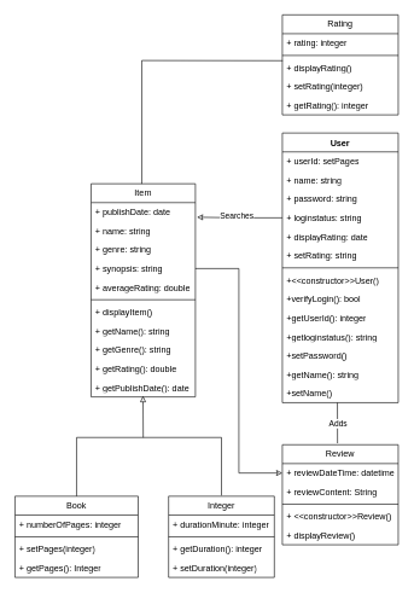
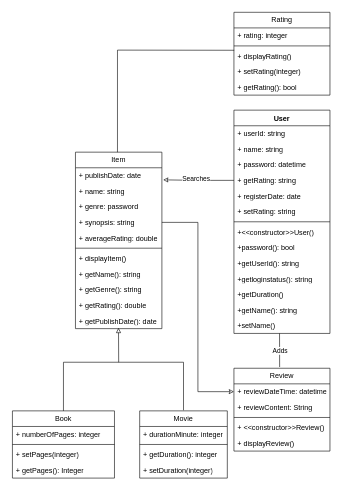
  <mxCell id="0" />
  <mxCell id="1" parent="0" />
  <mxCell id="2" value="User" style="swimlane;fontStyle=1;align=center;verticalAlign=top;childLayout=stackLayout;horizontal=1;startSize=26;horizontalStack=0;resizeParent=1;resizeParentMax=0;resizeLast=0;collapsible=1;marginBottom=0;whiteSpace=wrap;html=1;" parent="1" vertex="1"><mxGeometry x="389" y="183" width="160" height="372" as="geometry" /></mxCell>
- <mxCell id="3" value="+ userId: setPages" style="text;strokeColor=none;fillColor=none;align=left;verticalAlign=top;spacingLeft=4;spacingRight=4;overflow=hidden;rotatable=0;points=[[0,0.5],[1,0.5]];portConstraint=eastwest;whiteSpace=wrap;html=1;" parent="2" vertex="1"><mxGeometry y="26" width="160" height="26" as="geometry" /></mxCell>
+ <mxCell id="3" value="+ userId: string" style="text;strokeColor=none;fillColor=none;align=left;verticalAlign=top;spacingLeft=4;spacingRight=4;overflow=hidden;rotatable=0;points=[[0,0.5],[1,0.5]];portConstraint=eastwest;whiteSpace=wrap;html=1;" parent="2" vertex="1"><mxGeometry y="26" width="160" height="26" as="geometry" /></mxCell>
  <mxCell id="4" value="+ name: string" style="text;strokeColor=none;fillColor=none;align=left;verticalAlign=top;spacingLeft=4;spacingRight=4;overflow=hidden;rotatable=0;points=[[0,0.5],[1,0.5]];portConstraint=eastwest;whiteSpace=wrap;html=1;" vertex="1" parent="2"><mxGeometry y="52" width="160" height="26" as="geometry" /></mxCell>
- <mxCell id="5" value="+ password: string" style="text;strokeColor=none;fillColor=none;align=left;verticalAlign=top;spacingLeft=4;spacingRight=4;overflow=hidden;rotatable=0;points=[[0,0.5],[1,0.5]];portConstraint=eastwest;whiteSpace=wrap;html=1;" parent="2" vertex="1"><mxGeometry y="78" width="160" height="26" as="geometry" /></mxCell>
- <mxCell id="6" value="+ loginstatus: string" style="text;strokeColor=none;fillColor=none;align=left;verticalAlign=top;spacingLeft=4;spacingRight=4;overflow=hidden;rotatable=0;points=[[0,0.5],[1,0.5]];portConstraint=eastwest;whiteSpace=wrap;html=1;" parent="2" vertex="1"><mxGeometry y="104" width="160" height="26" as="geometry" /></mxCell>
- <mxCell id="7" value="+ displayRating: date" style="text;strokeColor=none;fillColor=none;align=left;verticalAlign=top;spacingLeft=4;spacingRight=4;overflow=hidden;rotatable=0;points=[[0,0.5],[1,0.5]];portConstraint=eastwest;whiteSpace=wrap;html=1;" parent="2" vertex="1"><mxGeometry y="130" width="160" height="26" as="geometry" /></mxCell>
+ <mxCell id="5" value="+ password: datetime" style="text;strokeColor=none;fillColor=none;align=left;verticalAlign=top;spacingLeft=4;spacingRight=4;overflow=hidden;rotatable=0;points=[[0,0.5],[1,0.5]];portConstraint=eastwest;whiteSpace=wrap;html=1;" parent="2" vertex="1"><mxGeometry y="78" width="160" height="26" as="geometry" /></mxCell>
+ <mxCell id="6" value="+ getRating: string" style="text;strokeColor=none;fillColor=none;align=left;verticalAlign=top;spacingLeft=4;spacingRight=4;overflow=hidden;rotatable=0;points=[[0,0.5],[1,0.5]];portConstraint=eastwest;whiteSpace=wrap;html=1;" parent="2" vertex="1"><mxGeometry y="104" width="160" height="26" as="geometry" /></mxCell>
+ <mxCell id="7" value="+ registerDate: date" style="text;strokeColor=none;fillColor=none;align=left;verticalAlign=top;spacingLeft=4;spacingRight=4;overflow=hidden;rotatable=0;points=[[0,0.5],[1,0.5]];portConstraint=eastwest;whiteSpace=wrap;html=1;" parent="2" vertex="1"><mxGeometry y="130" width="160" height="26" as="geometry" /></mxCell>
  <mxCell id="8" value="+ setRating: string" style="text;strokeColor=none;fillColor=none;align=left;verticalAlign=top;spacingLeft=4;spacingRight=4;overflow=hidden;rotatable=0;points=[[0,0.5],[1,0.5]];portConstraint=eastwest;whiteSpace=wrap;html=1;" parent="2" vertex="1"><mxGeometry y="156" width="160" height="26" as="geometry" /></mxCell>
  <mxCell id="9" value="" style="line;strokeWidth=1;fillColor=none;align=left;verticalAlign=middle;spacingTop=-1;spacingLeft=3;spacingRight=3;rotatable=0;labelPosition=right;points=[];portConstraint=eastwest;strokeColor=inherit;" parent="2" vertex="1"><mxGeometry y="182" width="160" height="8" as="geometry" /></mxCell>
  <mxCell id="10" value="+&amp;lt;&amp;lt;constructor&amp;gt;&amp;gt;User()" style="text;strokeColor=none;fillColor=none;align=left;verticalAlign=top;spacingLeft=4;spacingRight=4;overflow=hidden;rotatable=0;points=[[0,0.5],[1,0.5]];portConstraint=eastwest;whiteSpace=wrap;html=1;" parent="2" vertex="1"><mxGeometry y="190" width="160" height="26" as="geometry" /></mxCell>
- <mxCell id="11" value="+verifyLogin(): bool" style="text;strokeColor=none;fillColor=none;align=left;verticalAlign=top;spacingLeft=4;spacingRight=4;overflow=hidden;rotatable=0;points=[[0,0.5],[1,0.5]];portConstraint=eastwest;whiteSpace=wrap;html=1;" parent="2" vertex="1"><mxGeometry y="216" width="160" height="26" as="geometry" /></mxCell>
- <mxCell id="12" value="+getUserId(): integer" style="text;strokeColor=none;fillColor=none;align=left;verticalAlign=top;spacingLeft=4;spacingRight=4;overflow=hidden;rotatable=0;points=[[0,0.5],[1,0.5]];portConstraint=eastwest;whiteSpace=wrap;html=1;" parent="2" vertex="1"><mxGeometry y="242" width="160" height="26" as="geometry" /></mxCell>
+ <mxCell id="11" value="+password(): bool" style="text;strokeColor=none;fillColor=none;align=left;verticalAlign=top;spacingLeft=4;spacingRight=4;overflow=hidden;rotatable=0;points=[[0,0.5],[1,0.5]];portConstraint=eastwest;whiteSpace=wrap;html=1;" parent="2" vertex="1"><mxGeometry y="216" width="160" height="26" as="geometry" /></mxCell>
+ <mxCell id="12" value="+getUserId(): string" style="text;strokeColor=none;fillColor=none;align=left;verticalAlign=top;spacingLeft=4;spacingRight=4;overflow=hidden;rotatable=0;points=[[0,0.5],[1,0.5]];portConstraint=eastwest;whiteSpace=wrap;html=1;" parent="2" vertex="1"><mxGeometry y="242" width="160" height="26" as="geometry" /></mxCell>
  <mxCell id="13" value="+getloginstatus(): string" style="text;strokeColor=none;fillColor=none;align=left;verticalAlign=top;spacingLeft=4;spacingRight=4;overflow=hidden;rotatable=0;points=[[0,0.5],[1,0.5]];portConstraint=eastwest;whiteSpace=wrap;html=1;" parent="2" vertex="1"><mxGeometry y="268" width="160" height="26" as="geometry" /></mxCell>
- <mxCell id="14" value="+setPassword()" style="text;strokeColor=none;fillColor=none;align=left;verticalAlign=top;spacingLeft=4;spacingRight=4;overflow=hidden;rotatable=0;points=[[0,0.5],[1,0.5]];portConstraint=eastwest;whiteSpace=wrap;html=1;" parent="2" vertex="1"><mxGeometry y="294" width="160" height="26" as="geometry" /></mxCell>
+ <mxCell id="14" value="+getDuration()" style="text;strokeColor=none;fillColor=none;align=left;verticalAlign=top;spacingLeft=4;spacingRight=4;overflow=hidden;rotatable=0;points=[[0,0.5],[1,0.5]];portConstraint=eastwest;whiteSpace=wrap;html=1;" parent="2" vertex="1"><mxGeometry y="294" width="160" height="26" as="geometry" /></mxCell>
  <mxCell id="15" value="+getName(): string" style="text;strokeColor=none;fillColor=none;align=left;verticalAlign=top;spacingLeft=4;spacingRight=4;overflow=hidden;rotatable=0;points=[[0,0.5],[1,0.5]];portConstraint=eastwest;whiteSpace=wrap;html=1;" parent="2" vertex="1"><mxGeometry y="320" width="160" height="26" as="geometry" /></mxCell>
  <mxCell id="16" value="+setName()" style="text;strokeColor=none;fillColor=none;align=left;verticalAlign=top;spacingLeft=4;spacingRight=4;overflow=hidden;rotatable=0;points=[[0,0.5],[1,0.5]];portConstraint=eastwest;whiteSpace=wrap;html=1;" vertex="1" parent="2"><mxGeometry y="346" width="160" height="26" as="geometry" /></mxCell>
  <mxCell id="17" value="Review" style="swimlane;fontStyle=0;childLayout=stackLayout;horizontal=1;startSize=26;fillColor=none;horizontalStack=0;resizeParent=1;resizeParentMax=0;resizeLast=0;collapsible=1;marginBottom=0;whiteSpace=wrap;html=1;" parent="1" vertex="1"><mxGeometry x="389" y="613" width="160" height="138" as="geometry" /></mxCell>
  <mxCell id="18" value="+ reviewDateTime: datetime" style="text;strokeColor=none;fillColor=none;align=left;verticalAlign=top;spacingLeft=4;spacingRight=4;overflow=hidden;rotatable=0;points=[[0,0.5],[1,0.5]];portConstraint=eastwest;whiteSpace=wrap;html=1;" parent="17" vertex="1"><mxGeometry y="26" width="160" height="26" as="geometry" /></mxCell>
  <mxCell id="19" value="+ reviewContent: String" style="text;strokeColor=none;fillColor=none;align=left;verticalAlign=top;spacingLeft=4;spacingRight=4;overflow=hidden;rotatable=0;points=[[0,0.5],[1,0.5]];portConstraint=eastwest;whiteSpace=wrap;html=1;" parent="17" vertex="1"><mxGeometry y="52" width="160" height="26" as="geometry" /></mxCell>
  <mxCell id="20" value="" style="line;strokeWidth=1;fillColor=none;align=left;verticalAlign=middle;spacingTop=-1;spacingLeft=3;spacingRight=3;rotatable=0;labelPosition=right;points=[];portConstraint=eastwest;strokeColor=inherit;" vertex="1" parent="17"><mxGeometry y="78" width="160" height="8" as="geometry" /></mxCell>
  <mxCell id="21" value="+ &amp;lt;&amp;lt;constructor&amp;gt;&amp;gt;Review()" style="text;strokeColor=none;fillColor=none;align=left;verticalAlign=top;spacingLeft=4;spacingRight=4;overflow=hidden;rotatable=0;points=[[0,0.5],[1,0.5]];portConstraint=eastwest;whiteSpace=wrap;html=1;" parent="17" vertex="1"><mxGeometry y="86" width="160" height="26" as="geometry" /></mxCell>
  <mxCell id="22" value="+ displayReview()" style="text;strokeColor=none;fillColor=none;align=left;verticalAlign=top;spacingLeft=4;spacingRight=4;overflow=hidden;rotatable=0;points=[[0,0.5],[1,0.5]];portConstraint=eastwest;whiteSpace=wrap;html=1;" vertex="1" parent="17"><mxGeometry y="112" width="160" height="26" as="geometry" /></mxCell>
  <mxCell id="23" value="Item" style="swimlane;fontStyle=0;childLayout=stackLayout;horizontal=1;startSize=26;fillColor=none;horizontalStack=0;resizeParent=1;resizeParentMax=0;resizeLast=0;collapsible=1;marginBottom=0;whiteSpace=wrap;html=1;" parent="1" vertex="1"><mxGeometry x="125" y="253" width="144" height="294" as="geometry" /></mxCell>
  <mxCell id="24" value="+ publishDate: date" style="text;strokeColor=none;fillColor=none;align=left;verticalAlign=top;spacingLeft=4;spacingRight=4;overflow=hidden;rotatable=0;points=[[0,0.5],[1,0.5]];portConstraint=eastwest;whiteSpace=wrap;html=1;" parent="23" vertex="1"><mxGeometry y="26" width="144" height="26" as="geometry" /></mxCell>
  <mxCell id="25" value="+ name: string" style="text;strokeColor=none;fillColor=none;align=left;verticalAlign=top;spacingLeft=4;spacingRight=4;overflow=hidden;rotatable=0;points=[[0,0.5],[1,0.5]];portConstraint=eastwest;whiteSpace=wrap;html=1;" parent="23" vertex="1"><mxGeometry y="52" width="144" height="26" as="geometry" /></mxCell>
- <mxCell id="26" value="+ genre: string" style="text;strokeColor=none;fillColor=none;align=left;verticalAlign=top;spacingLeft=4;spacingRight=4;overflow=hidden;rotatable=0;points=[[0,0.5],[1,0.5]];portConstraint=eastwest;whiteSpace=wrap;html=1;" parent="23" vertex="1"><mxGeometry y="78" width="144" height="26" as="geometry" /></mxCell>
+ <mxCell id="26" value="+ genre: password" style="text;strokeColor=none;fillColor=none;align=left;verticalAlign=top;spacingLeft=4;spacingRight=4;overflow=hidden;rotatable=0;points=[[0,0.5],[1,0.5]];portConstraint=eastwest;whiteSpace=wrap;html=1;" parent="23" vertex="1"><mxGeometry y="78" width="144" height="26" as="geometry" /></mxCell>
  <mxCell id="27" value="+ synopsis: string" style="text;strokeColor=none;fillColor=none;align=left;verticalAlign=top;spacingLeft=4;spacingRight=4;overflow=hidden;rotatable=0;points=[[0,0.5],[1,0.5]];portConstraint=eastwest;whiteSpace=wrap;html=1;" parent="23" vertex="1"><mxGeometry y="104" width="144" height="26" as="geometry" /></mxCell>
  <mxCell id="28" value="+ averageRating: double" style="text;strokeColor=none;fillColor=none;align=left;verticalAlign=top;spacingLeft=4;spacingRight=4;overflow=hidden;rotatable=0;points=[[0,0.5],[1,0.5]];portConstraint=eastwest;whiteSpace=wrap;html=1;" parent="23" vertex="1"><mxGeometry y="130" width="144" height="26" as="geometry" /></mxCell>
  <mxCell id="29" value="" style="line;strokeWidth=1;fillColor=none;align=left;verticalAlign=middle;spacingTop=-1;spacingLeft=3;spacingRight=3;rotatable=0;labelPosition=right;points=[];portConstraint=eastwest;strokeColor=inherit;" parent="23" vertex="1"><mxGeometry y="156" width="144" height="8" as="geometry" /></mxCell>
  <mxCell id="30" value="+ displayItem()" style="text;strokeColor=none;fillColor=none;align=left;verticalAlign=top;spacingLeft=4;spacingRight=4;overflow=hidden;rotatable=0;points=[[0,0.5],[1,0.5]];portConstraint=eastwest;whiteSpace=wrap;html=1;" parent="23" vertex="1"><mxGeometry y="164" width="144" height="26" as="geometry" /></mxCell>
  <mxCell id="31" value="+ getName(): string" style="text;strokeColor=none;fillColor=none;align=left;verticalAlign=top;spacingLeft=4;spacingRight=4;overflow=hidden;rotatable=0;points=[[0,0.5],[1,0.5]];portConstraint=eastwest;whiteSpace=wrap;html=1;" vertex="1" parent="23"><mxGeometry y="190" width="144" height="26" as="geometry" /></mxCell>
  <mxCell id="32" value="+ getGenre(): string" style="text;strokeColor=none;fillColor=none;align=left;verticalAlign=top;spacingLeft=4;spacingRight=4;overflow=hidden;rotatable=0;points=[[0,0.5],[1,0.5]];portConstraint=eastwest;whiteSpace=wrap;html=1;" vertex="1" parent="23"><mxGeometry y="216" width="144" height="26" as="geometry" /></mxCell>
  <mxCell id="33" value="+ getRating(): double" style="text;strokeColor=none;fillColor=none;align=left;verticalAlign=top;spacingLeft=4;spacingRight=4;overflow=hidden;rotatable=0;points=[[0,0.5],[1,0.5]];portConstraint=eastwest;whiteSpace=wrap;html=1;" vertex="1" parent="23"><mxGeometry y="242" width="144" height="26" as="geometry" /></mxCell>
  <mxCell id="34" value="+ getPublishDate(): date" style="text;strokeColor=none;fillColor=none;align=left;verticalAlign=top;spacingLeft=4;spacingRight=4;overflow=hidden;rotatable=0;points=[[0,0.5],[1,0.5]];portConstraint=eastwest;whiteSpace=wrap;html=1;" vertex="1" parent="23"><mxGeometry y="268" width="144" height="26" as="geometry" /></mxCell>
  <mxCell id="35" value="Book" style="swimlane;fontStyle=0;childLayout=stackLayout;horizontal=1;startSize=26;fillColor=none;horizontalStack=0;resizeParent=1;resizeParentMax=0;resizeLast=0;collapsible=1;marginBottom=0;whiteSpace=wrap;html=1;" parent="1" vertex="1"><mxGeometry x="20" y="684" width="170" height="112" as="geometry" /></mxCell>
  <mxCell id="36" value="+ numberOfPages: integer" style="text;strokeColor=none;fillColor=none;align=left;verticalAlign=top;spacingLeft=4;spacingRight=4;overflow=hidden;rotatable=0;points=[[0,0.5],[1,0.5]];portConstraint=eastwest;whiteSpace=wrap;html=1;" parent="35" vertex="1"><mxGeometry y="26" width="170" height="26" as="geometry" /></mxCell>
  <mxCell id="37" value="" style="line;strokeWidth=1;fillColor=none;align=left;verticalAlign=middle;spacingTop=-1;spacingLeft=3;spacingRight=3;rotatable=0;labelPosition=right;points=[];portConstraint=eastwest;strokeColor=inherit;" vertex="1" parent="35"><mxGeometry y="52" width="170" height="8" as="geometry" /></mxCell>
  <mxCell id="38" value="+ setPages(integer)" style="text;strokeColor=none;fillColor=none;align=left;verticalAlign=top;spacingLeft=4;spacingRight=4;overflow=hidden;rotatable=0;points=[[0,0.5],[1,0.5]];portConstraint=eastwest;whiteSpace=wrap;html=1;" parent="35" vertex="1"><mxGeometry y="60" width="170" height="26" as="geometry" /></mxCell>
  <mxCell id="39" value="+ getPages(): Integer" style="text;strokeColor=none;fillColor=none;align=left;verticalAlign=top;spacingLeft=4;spacingRight=4;overflow=hidden;rotatable=0;points=[[0,0.5],[1,0.5]];portConstraint=eastwest;whiteSpace=wrap;html=1;" vertex="1" parent="35"><mxGeometry y="86" width="170" height="26" as="geometry" /></mxCell>
- <mxCell id="40" value="Integer" style="swimlane;fontStyle=0;childLayout=stackLayout;horizontal=1;startSize=26;fillColor=none;horizontalStack=0;resizeParent=1;resizeParentMax=0;resizeLast=0;collapsible=1;marginBottom=0;whiteSpace=wrap;html=1;" parent="1" vertex="1"><mxGeometry x="232" y="684" width="146" height="112" as="geometry"><mxRectangle x="670" y="330" width="70" height="30" as="alternateBounds" /></mxGeometry></mxCell>
+ <mxCell id="40" value="Movie" style="swimlane;fontStyle=0;childLayout=stackLayout;horizontal=1;startSize=26;fillColor=none;horizontalStack=0;resizeParent=1;resizeParentMax=0;resizeLast=0;collapsible=1;marginBottom=0;whiteSpace=wrap;html=1;" parent="1" vertex="1"><mxGeometry x="232" y="684" width="146" height="112" as="geometry"><mxRectangle x="670" y="330" width="70" height="30" as="alternateBounds" /></mxGeometry></mxCell>
  <mxCell id="41" value="+ durationMinute: integer" style="text;strokeColor=none;fillColor=none;align=left;verticalAlign=top;spacingLeft=4;spacingRight=4;overflow=hidden;rotatable=0;points=[[0,0.5],[1,0.5]];portConstraint=eastwest;whiteSpace=wrap;html=1;" parent="40" vertex="1"><mxGeometry y="26" width="146" height="26" as="geometry" /></mxCell>
  <mxCell id="42" value="" style="line;strokeWidth=1;fillColor=none;align=left;verticalAlign=middle;spacingTop=-1;spacingLeft=3;spacingRight=3;rotatable=0;labelPosition=right;points=[];portConstraint=eastwest;strokeColor=inherit;" vertex="1" parent="40"><mxGeometry y="52" width="146" height="8" as="geometry" /></mxCell>
  <mxCell id="43" value="+ getDuration(): integer" style="text;strokeColor=none;fillColor=none;align=left;verticalAlign=top;spacingLeft=4;spacingRight=4;overflow=hidden;rotatable=0;points=[[0,0.5],[1,0.5]];portConstraint=eastwest;whiteSpace=wrap;html=1;" parent="40" vertex="1"><mxGeometry y="60" width="146" height="26" as="geometry" /></mxCell>
  <mxCell id="44" value="+ setDuration(integer)" style="text;strokeColor=none;fillColor=none;align=left;verticalAlign=top;spacingLeft=4;spacingRight=4;overflow=hidden;rotatable=0;points=[[0,0.5],[1,0.5]];portConstraint=eastwest;whiteSpace=wrap;html=1;" vertex="1" parent="40"><mxGeometry y="86" width="146" height="26" as="geometry" /></mxCell>
  <mxCell id="45" value="Rating" style="swimlane;fontStyle=0;childLayout=stackLayout;horizontal=1;startSize=26;fillColor=none;horizontalStack=0;resizeParent=1;resizeParentMax=0;resizeLast=0;collapsible=1;marginBottom=0;whiteSpace=wrap;html=1;" parent="1" vertex="1"><mxGeometry x="389" y="20" width="160" height="138" as="geometry" /></mxCell>
  <mxCell id="46" value="+ rating: integer" style="text;strokeColor=none;fillColor=none;align=left;verticalAlign=top;spacingLeft=4;spacingRight=4;overflow=hidden;rotatable=0;points=[[0,0.5],[1,0.5]];portConstraint=eastwest;whiteSpace=wrap;html=1;" parent="45" vertex="1"><mxGeometry y="26" width="160" height="26" as="geometry" /></mxCell>
  <mxCell id="47" value="" style="line;strokeWidth=1;fillColor=none;align=left;verticalAlign=middle;spacingTop=-1;spacingLeft=3;spacingRight=3;rotatable=0;labelPosition=right;points=[];portConstraint=eastwest;strokeColor=inherit;" parent="45" vertex="1"><mxGeometry y="52" width="160" height="8" as="geometry" /></mxCell>
  <mxCell id="48" value="+ displayRating()" style="text;strokeColor=none;fillColor=none;align=left;verticalAlign=top;spacingLeft=4;spacingRight=4;overflow=hidden;rotatable=0;points=[[0,0.5],[1,0.5]];portConstraint=eastwest;whiteSpace=wrap;html=1;" parent="45" vertex="1"><mxGeometry y="60" width="160" height="26" as="geometry" /></mxCell>
  <mxCell id="49" value="+ setRating(integer)" style="text;strokeColor=none;fillColor=none;align=left;verticalAlign=top;spacingLeft=4;spacingRight=4;overflow=hidden;rotatable=0;points=[[0,0.5],[1,0.5]];portConstraint=eastwest;whiteSpace=wrap;html=1;" parent="45" vertex="1"><mxGeometry y="86" width="160" height="26" as="geometry" /></mxCell>
- <mxCell id="50" value="+ getRating(): integer" style="text;strokeColor=none;fillColor=none;align=left;verticalAlign=top;spacingLeft=4;spacingRight=4;overflow=hidden;rotatable=0;points=[[0,0.5],[1,0.5]];portConstraint=eastwest;whiteSpace=wrap;html=1;" vertex="1" parent="45"><mxGeometry y="112" width="160" height="26" as="geometry" /></mxCell>
+ <mxCell id="50" value="+ getRating(): bool" style="text;strokeColor=none;fillColor=none;align=left;verticalAlign=top;spacingLeft=4;spacingRight=4;overflow=hidden;rotatable=0;points=[[0,0.5],[1,0.5]];portConstraint=eastwest;whiteSpace=wrap;html=1;" vertex="1" parent="45"><mxGeometry y="112" width="160" height="26" as="geometry" /></mxCell>
  <mxCell id="51" value="" style="endArrow=none;html=1;rounded=0;" parent="1" edge="1"><mxGeometry width="50" height="50" relative="1" as="geometry"><mxPoint x="105" y="603" as="sourcePoint" /><mxPoint x="305" y="603" as="targetPoint" /></mxGeometry></mxCell>
  <mxCell id="52" value="" style="endArrow=none;html=1;rounded=0;exitX=0.5;exitY=0;exitDx=0;exitDy=0;" parent="1" source="35" edge="1"><mxGeometry width="50" height="50" relative="1" as="geometry"><mxPoint x="104.7" y="573" as="sourcePoint" /><mxPoint x="105" y="603" as="targetPoint" /></mxGeometry></mxCell>
  <mxCell id="53" value="" style="endArrow=none;html=1;rounded=0;" parent="1" edge="1"><mxGeometry width="50" height="50" relative="1" as="geometry"><mxPoint x="305" y="683" as="sourcePoint" /><mxPoint x="305" y="603" as="targetPoint" /></mxGeometry></mxCell>
  <mxCell id="54" value="" style="endArrow=block;html=1;rounded=0;endFill=0;entryX=0.498;entryY=0.95;entryDx=0;entryDy=0;entryPerimeter=0;" edge="1" parent="1" target="34"><mxGeometry width="50" height="50" relative="1" as="geometry"><mxPoint x="197" y="603" as="sourcePoint" /><mxPoint x="199" y="553" as="targetPoint" /></mxGeometry></mxCell>
  <mxCell id="55" style="edgeStyle=orthogonalEdgeStyle;rounded=0;orthogonalLoop=1;jettySize=auto;html=1;exitX=0;exitY=0.5;exitDx=0;exitDy=0;entryX=1.015;entryY=0.775;entryDx=0;entryDy=0;entryPerimeter=0;endArrow=classic;endFill=0;" edge="1" parent="1" source="6" target="24"><mxGeometry relative="1" as="geometry" /></mxCell>
  <mxCell id="56" value="Searches" style="edgeLabel;html=1;align=center;verticalAlign=middle;resizable=0;points=[];" vertex="1" connectable="0" parent="55"><mxGeometry x="0.083" y="-2" relative="1" as="geometry"><mxPoint as="offset" /></mxGeometry></mxCell>
  <mxCell id="57" value="" style="endArrow=none;html=1;rounded=0;" edge="1" parent="1"><mxGeometry width="50" height="50" relative="1" as="geometry"><mxPoint x="195" y="253" as="sourcePoint" /><mxPoint x="195" y="83" as="targetPoint" /></mxGeometry></mxCell>
  <mxCell id="58" value="" style="endArrow=none;html=1;rounded=0;entryX=0.003;entryY=0.125;entryDx=0;entryDy=0;entryPerimeter=0;" edge="1" parent="1" target="48"><mxGeometry width="50" height="50" relative="1" as="geometry"><mxPoint x="195" y="83" as="sourcePoint" /><mxPoint x="385" y="83" as="targetPoint" /></mxGeometry></mxCell>
  <mxCell id="59" style="edgeStyle=orthogonalEdgeStyle;rounded=0;orthogonalLoop=1;jettySize=auto;html=1;exitX=1;exitY=0.5;exitDx=0;exitDy=0;entryX=0;entryY=0.5;entryDx=0;entryDy=0;endArrow=classic;endFill=0;" edge="1" parent="1" source="27" target="18"><mxGeometry relative="1" as="geometry" /></mxCell>
  <mxCell id="60" value="" style="endArrow=none;html=1;rounded=0;exitX=0.476;exitY=-0.015;exitDx=0;exitDy=0;exitPerimeter=0;" edge="1" parent="1" source="17"><mxGeometry width="50" height="50" relative="1" as="geometry"><mxPoint x="465.32" y="581.964" as="sourcePoint" /><mxPoint x="465" y="555" as="targetPoint" /></mxGeometry></mxCell>
  <mxCell id="61" value="Adds" style="edgeLabel;html=1;align=center;verticalAlign=middle;resizable=0;points=[];" vertex="1" connectable="0" parent="60"><mxGeometry x="-0.039" relative="1" as="geometry"><mxPoint as="offset" /></mxGeometry></mxCell>
